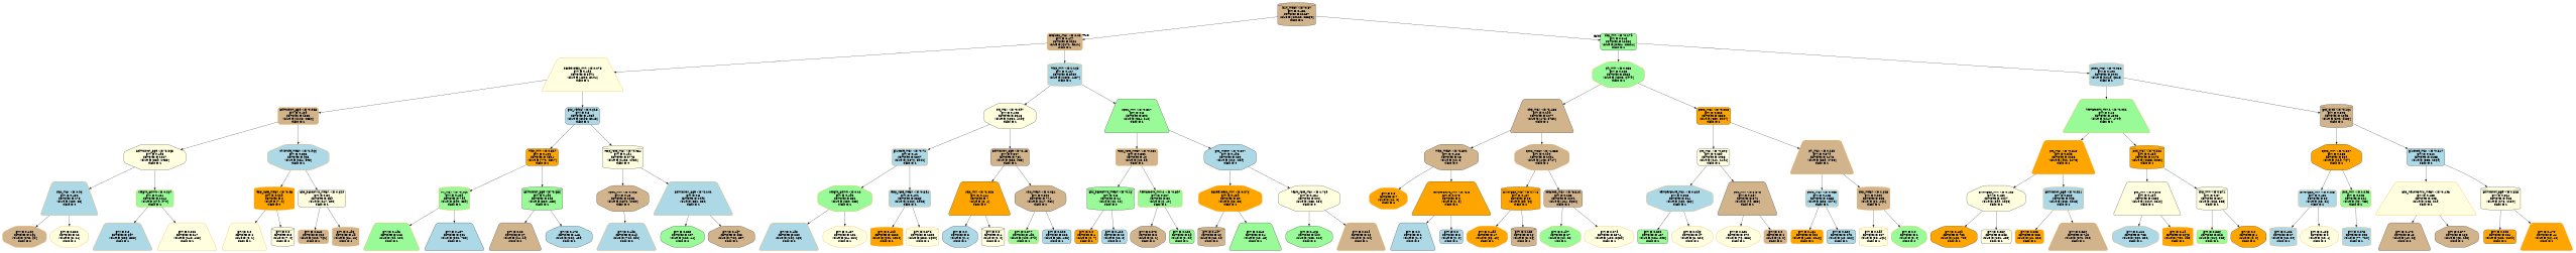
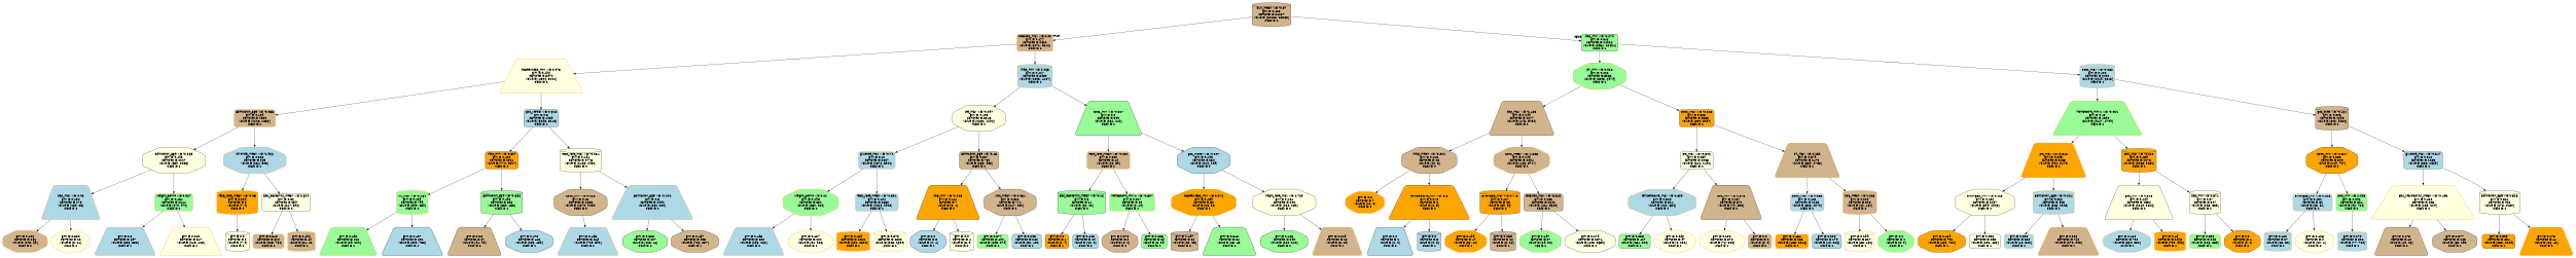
  digraph {
    node [color=darkorange fillcolor=lightblue fontname=helvetica shape=octagon style="filled, rounded"]
    edge [fontname=helvetica]
    n1 [color=black fillcolor=tan label="bun_mean <= -0.37\ngini = 0.422\nsamples = 21157\nvalue = [10125, 23365]\nclass = 1" shape=cylinder]
    n2 [fillcolor=tan label="totalco2_max <= 0.02\ngini = 0.477\nsamples = 9921\nvalue = [6171, 9541]\nclass = 1" shape=box]
    n3 [color=black fillcolor=palegreen label="sbp_min <= -0.179\ngini = 0.346\nsamples = 11236\nvalue = [3954, 13824]\nclass = 1" shape=box]
    n4 [fillcolor=lightyellow label="baseexcess_min <= 0.073\ngini = 0.496\nsamples = 5971\nvalue = [4306, 5104]\nclass = 1" shape=trapezium]
    n5 [label="mbp_min <= 1.165\ngini = 0.417\nsamples = 3950\nvalue = [1865, 4437]\nclass = 1" shape=cylinder]
    n6 [fillcolor=palegreen label="ph_min <= 0.058\ngini = 0.265\nsamples = 5235\nvalue = [1305, 6979]\nclass = 1"]
    n7 [label="pco2_max <= -0.052\ngini = 0.402\nsamples = 6001\nvalue = [2649, 6845]\nclass = 1" shape=cylinder]
    n8 [fillcolor=tan label="admission_age <= -0.035\ngini = 0.469\nsamples = 1882\nvalue = [1113, 1856]\nclass = 1" shape=box]
    n9 [color=black label="gcs_verbal <= 0.618\ngini = 0.5\nsamples = 4089\nvalue = [3193, 3248]\nclass = 1" shape=box]
    n10 [color=black fillcolor=lightyellow label="ptt_max <= -0.097\ngini = 0.403\nsamples = 3648\nvalue = [1631, 4196]\nclass = 1"]
    n11 [color=black fillcolor=palegreen label="spo2_min <= -0.327\ngini = 0.5\nsamples = 302\nvalue = [234, 241]\nclass = 1" shape=trapezium]
    n12 [color=black fillcolor=lightyellow label="admission_age <= -2.265\ngini = 0.495\nsamples = 1217\nvalue = [859, 1053]\nclass = 1"]
    n13 [label="chloride_mean <= -1.966\ngini = 0.365\nsamples = 665\nvalue = [254, 803]\nclass = 1"]
    n14 [color=black fillcolor=orange label="mbp_min <= 0.527\ngini = 0.466\nsamples = 1314\nvalue = [770, 1317]\nclass = 1" shape=box]
    n15 [color=black fillcolor=lightyellow label="resp_rate_max <= -0.054\ngini = 0.494\nsamples = 2775\nvalue = [2423, 1931]\nclass = 0" shape=cylinder]
    n16 [label="sbp_max <= 0.96\ngini = 0.432\nsamples = 173\nvalue = [180, 83]\nclass = 0" shape=trapezium]
    n17 [fillcolor=palegreen label="weight_admit <= 0.267\ngini = 0.484\nsamples = 1044\nvalue = [679, 970]\nclass = 1" shape=box]
    n18 [fillcolor=orange label="resp_rate_mean <= -0.95\ngini = 0.219\nsamples = 6\nvalue = [7, 1]\nclass = 0" shape=cylinder]
    n19 [color=black fillcolor=lightyellow label="abs_basophils_mean <= 0.629\ngini = 0.36\nsamples = 659\nvalue = [247, 802]\nclass = 1" shape=box]
    n20 [fillcolor=tan label="gini = 0.406\nsamples = 161\nvalue = [175, 69]\nclass = 0"]
    n21 [fillcolor=lightyellow label="gini = 0.388\nsamples = 12\nvalue = [5, 14]\nclass = 1"]
    n22 [label="gini = 0.5\nsamples = 697\nvalue = [536, 555]\nclass = 1" shape=trapezium]
    n23 [fillcolor=lightyellow label="gini = 0.381\nsamples = 347\nvalue = [143, 415]\nclass = 1" shape=trapezium]
-   n24 [fillcolor=lightyellow label="gini = 0.0\nsamples = 1\nvalue = [0, 1]\nclass = 1" shape=trapezium]
    n25 [color=black fillcolor=lightyellow label="gini = 0.0\nsamples = 5\nvalue = [7, 0]\nclass = 0" shape=cylinder]
    n26 [fillcolor=tan label="gini = 0.342\nsamples = 610\nvalue = [213, 761]\nclass = 1" shape=box]
    n27 [fillcolor=tan label="gini = 0.496\nsamples = 49\nvalue = [34, 41]\nclass = 1" shape=cylinder]
    n28 [fillcolor=palegreen label="inr_max <= -0.462\ngini = 0.429\nsamples = 799\nvalue = [390, 859]\nclass = 1" shape=cylinder]
    n29 [color=black fillcolor=palegreen label="admission_age <= -1.656\ngini = 0.496\nsamples = 515\nvalue = [380, 458]\nclass = 1" shape=cylinder]
    n30 [color=black fillcolor=tan label="spo2_min <= 0.268\ngini = 0.48\nsamples = 1683\nvalue = [1572, 1050]\nclass = 0"]
    n31 [label="admission_age <= -2.101\ngini = 0.5\nsamples = 1092\nvalue = [851, 881]\nclass = 1" shape=trapezium]
    n32 [fillcolor=palegreen label="gini = 0.498\nsamples = 118\nvalue = [89, 101]\nclass = 1" shape=trapezium]
    n33 [color=black label="gini = 0.407\nsamples = 681\nvalue = [301, 758]\nclass = 1" shape=trapezium]
    n34 [color=black fillcolor=tan label="gini = 0.28\nsamples = 67\nvalue = [94, 19]\nclass = 0" shape=trapezium]
    n35 [color=black label="gini = 0.478\nsamples = 448\nvalue = [286, 439]\nclass = 1"]
    n36 [label="gini = 0.495\nsamples = 849\nvalue = [719, 591]\nclass = 0" shape=trapezium]
    n37 [color=black fillcolor=palegreen label="gini = 0.385\nsamples = 107\nvalue = [125, 44]\nclass = 0"]
    n38 [color=black fillcolor=tan label="gini = 0.497\nsamples = 985\nvalue = [726, 837]\nclass = 1"]
    n39 [label="glucose_max <= -0.71\ngini = 0.42\nsamples = 2867\nvalue = [1376, 3211]\nclass = 1" shape=box]
    n40 [color=black fillcolor=tan label="admission_age <= -2.45\ngini = 0.327\nsamples = 781\nvalue = [255, 985]\nclass = 1" shape=box]
    n41 [fillcolor=tan label="resp_rate_mean <= -0.281\ngini = 0.382\nsamples = 46\nvalue = [18, 52]\nclass = 1" shape=box]
    n42 [color=black label="gcs_motor <= -0.307\ngini = 0.498\nsamples = 256\nvalue = [216, 189]\nclass = 0"]
    n43 [fillcolor=palegreen label="weight_admit <= 0.11\ngini = 0.498\nsamples = 331\nvalue = [250, 283]\nclass = 1"]
    n44 [label="resp_rate_mean <= -0.394\ngini = 0.401\nsamples = 2536\nvalue = [1126, 2928]\nclass = 1" shape=box]
    n45 [color=black fillcolor=orange label="sbp_min <= -1.123\ngini = 0.444\nsamples = 7\nvalue = [8, 4]\nclass = 0" shape=trapezium]
    n46 [color=black fillcolor=tan label="wbc_mean <= 0.054\ngini = 0.321\nsamples = 774\nvalue = [247, 981]\nclass = 1"]
    n47 [label="gini = 0.495\nsamples = 230\nvalue = [196, 162]\nclass = 0" shape=trapezium]
    n48 [fillcolor=lightyellow label="gini = 0.427\nsamples = 101\nvalue = [54, 121]\nclass = 1"]
    n49 [fillcolor=orange label="gini = 0.429\nsamples = 1228\nvalue = [601, 1328]\nclass = 1" shape=cylinder]
    n50 [fillcolor=lightyellow label="gini = 0.372\nsamples = 1308\nvalue = [525, 1600]\nclass = 1" shape=cylinder]
    n51 [color=black label="gini = 0.0\nsamples = 3\nvalue = [0, 4]\nclass = 1"]
    n52 [color=black fillcolor=lightyellow label="gini = 0.0\nsamples = 4\nvalue = [8, 0]\nclass = 0" shape=cylinder]
    n53 [fillcolor=palegreen label="gini = 0.377\nsamples = 492\nvalue = [195, 579]\nclass = 1" shape=box]
    n54 [color=black label="gini = 0.203\nsamples = 282\nvalue = [52, 402]\nclass = 1" shape=box]
    n55 [color=black fillcolor=palegreen label="abs_basophils_mean <= -0.16\ngini = 0.5\nsamples = 14\nvalue = [12, 12]\nclass = 0" shape=cylinder]
    n56 [fillcolor=palegreen label="hematocrit_min.1 <= -0.597\ngini = 0.227\nsamples = 32\nvalue = [6, 40]\nclass = 1" shape=box]
    n57 [fillcolor=orange label="baseexcess_min <= 0.276\ngini = 0.439\nsamples = 50\nvalue = [28, 58]\nclass = 1"]
    n58 [color=black fillcolor=lightyellow label="heart_rate_max <= 1.769\ngini = 0.484\nsamples = 206\nvalue = [188, 131]\nclass = 0"]
    n59 [color=black fillcolor=orange label="gini = 0.0\nsamples = 4\nvalue = [0, 7]\nclass = 1" shape=box]
    n60 [color=black label="gini = 0.415\nsamples = 10\nvalue = [12, 5]\nclass = 0" shape=box]
    n61 [color=black fillcolor=tan label="gini = 0.375\nsamples = 3\nvalue = [3, 1]\nclass = 0"]
    n62 [color=black fillcolor=palegreen label="gini = 0.133\nsamples = 29\nvalue = [3, 39]\nclass = 1" shape=box]
    n63 [color=black fillcolor=tan label="gini = 0.497\nsamples = 16\nvalue = [15, 13]\nclass = 0" shape=cylinder]
    n64 [color=black fillcolor=palegreen label="gini = 0.348\nsamples = 34\nvalue = [13, 45]\nclass = 1" shape=trapezium]
    n65 [color=black fillcolor=palegreen label="gini = 0.468\nsamples = 190\nvalue = [185, 110]\nclass = 0"]
    n66 [fillcolor=tan label="gini = 0.219\nsamples = 16\nvalue = [3, 21]\nclass = 1" shape=trapezium]
    n67 [color=black fillcolor=tan label="sbp_max <= -2.488\ngini = 0.199\nsamples = 2677\nvalue = [475, 3752]\nclass = 1" shape=trapezium]
    n68 [color=black fillcolor=orange label="pco2_max <= -0.223\ngini = 0.325\nsamples = 2558\nvalue = [830, 3227]\nclass = 1" shape=box]
    n69 [fillcolor=palegreen label="hematocrit_min.1 <= -0.021\ngini = 0.43\nsamples = 4308\nvalue = [2147, 4709]\nclass = 1" shape=trapezium]
    n70 [color=black fillcolor=tan label="gcs_eyes <= -0.461\ngini = 0.308\nsamples = 1693\nvalue = [502, 2136]\nclass = 1" shape=cylinder]
    n71 [color=black fillcolor=tan label="mbp_mean <= -2.501\ngini = 0.415\nsamples = 13\nvalue = [12, 5]\nclass = 0"]
    n72 [fillcolor=tan label="spo2_mean <= -4.355\ngini = 0.196\nsamples = 2664\nvalue = [463, 3747]\nclass = 1"]
    n73 [color=black fillcolor=lightyellow label="ptt_max <= -0.306\ngini = 0.239\nsamples = 1085\nvalue = [241, 1494]\nclass = 1" shape=box]
    n74 [fillcolor=tan label="ph_max <= 0.152\ngini = 0.379\nsamples = 1473\nvalue = [589, 1733]\nclass = 1" shape=trapezium]
    n75 [fillcolor=orange label="gini = 0.0\nsamples = 7\nvalue = [11, 0]\nclass = 0"]
    n76 [color=black fillcolor=orange label="temperature_min <= -3.3\ngini = 0.278\nsamples = 6\nvalue = [1, 5]\nclass = 1" shape=trapezium]
    n77 [color=black fillcolor=orange label="aniongap_max <= 2.773\ngini = 0.467\nsamples = 63\nvalue = [39, 66]\nclass = 1" shape=cylinder]
    n78 [color=black fillcolor=tan label="totalco2_max <= -3.342\ngini = 0.185\nsamples = 2601\nvalue = [424, 3681]\nclass = 1" shape=box]
    n79 [color=black label="gini = 0.0\nsamples = 1\nvalue = [1, 0]\nclass = 0" shape=trapezium]
-   n80 [color=black label="gini = 0.0\nsamples = 5\nvalue = [0, 5]\nclass = 1" shape=box]
+   n80 [color=black label="gini = 0.0\nsamples = 5\nvalue = [0, 5]\nclass = 1" shape=cylinder]
    n81 [fillcolor=orange label="gini = 0.499\nsamples = 47\nvalue = [36, 40]\nclass = 1"]
    n82 [color=black fillcolor=tan label="gini = 0.185\nsamples = 16\nvalue = [3, 26]\nclass = 1" shape=cylinder]
    n83 [fillcolor=palegreen label="gini = 0.497\nsamples = 27\nvalue = [19, 22]\nwbc = 1"]
-   n84 [fillcolor=lightyellow label="gini = 0.179\nsamples = 2574\nvalue = [405, 3659]\nclass = 1"]
+   n84 [color=black fillcolor=lightyellow label="gini = 0.179\nsamples = 2574\nvalue = [405, 3659]\nclass = 1"]
    n85 [label="temperature_max <= 0.829\ngini = 0.318\nsamples = 514\nvalue = [162, 656]\nclass = 1"]
    n86 [color=black fillcolor=tan label="po2_min <= 6.878\ngini = 0.157\nsamples = 571\nvalue = [79, 838]\nclass = 1" shape=trapezium]
    n87 [label="pco2_max <= 0.033\ngini = 0.415\nsamples = 1155\nvalue = [528, 1272]\nclass = 1" shape=box]
    n88 [fillcolor=tan label="sbp_mean <= 1.615\ngini = 0.206\nsamples = 318\nvalue = [61, 461]\nclass = 1" shape=cylinder]
    n89 [color=black fillcolor=palegreen label="gini = 0.358\nsamples = 417\nvalue = [154, 505]\nclass = 1" shape=box]
    n90 [fillcolor=lightyellow label="gini = 0.096\nsamples = 97\nvalue = [8, 151]\nclass = 1"]
    n91 [fillcolor=lightyellow label="gini = 0.152\nsamples = 570\nvalue = [76, 838]\nclass = 1"]
    n92 [fillcolor=tan label="gini = 0.0\nsamples = 1\nvalue = [3, 0]\nclass = 0" shape=box]
    n93 [fillcolor=orange label="gini = 0.434\nsamples = 982\nvalue = [488, 1046]\nclass = 1" shape=box]
    n94 [color=black label="gini = 0.256\nsamples = 173\nvalue = [40, 226]\nclass = 1" shape=box]
    n95 [fillcolor=lightyellow label="gini = 0.199\nsamples = 317\nvalue = [58, 461]\nclass = 1" shape=cylinder]
    n96 [fillcolor=palegreen label="gini = 0.0\nsamples = 1\nvalue = [3, 0]\nclass = 0"]
    n97 [fillcolor=orange label="ptt_max <= -0.348\ngini = 0.393\nsamples = 2135\nvalue = [912, 2478]\nclass = 1" shape=trapezium]
    n98 [color=black fillcolor=orange label="po2_max <= -0.212\ngini = 0.459\nsamples = 2173\nvalue = [1235, 2231]\nclass = 1" shape=cylinder]
    n99 [color=black fillcolor=orange label="spo2_min <= -1.517\ngini = 0.233\nsamples = 560\nvalue = [119, 767]\nclass = 1"]
    n100 [color=black label="glucose_max <= -0.547\ngini = 0.342\nsamples = 1133\nvalue = [383, 1369]\nclass = 1" shape=box]
    n101 [color=black fillcolor=lightyellow label="aniongap_min <= 0.425\ngini = 0.436\nsamples = 1167\nvalue = [599, 1263]\nclass = 1"]
    n102 [label="admission_age <= -0.224\ngini = 0.326\nsamples = 968\nvalue = [313, 1215]\nclass = 1" shape=cylinder]
    n103 [color=black fillcolor=lightyellow label="gcs_min <= 0.318\ngini = 0.469\nsamples = 1856\nvalue = [1110, 1846]\nclass = 1" shape=trapezium]
    n104 [color=black fillcolor=lightyellow label="sbp_min <= 2.574\ngini = 0.37\nsamples = 317\nvalue = [125, 385]\nclass = 1" shape=cylinder]
    n105 [color=black fillcolor=orange label="gini = 0.469\nsamples = 782\nvalue = [468, 780]\nclass = 1"]
    n106 [color=black fillcolor=lightyellow label="gini = 0.336\nsamples = 385\nvalue = [131, 483]\nclass = 1" shape=box]
-   n107 [fillcolor=orange label="gini = 0.205\nsamples = 225\nvalue = [41, 312]\nclass = 1" shape=box]
+   n107 [label="gini = 0.205\nsamples = 225\nvalue = [41, 312]\nclass = 1" shape=box]
    n108 [fillcolor=tan label="gini = 0.356\nsamples = 743\nvalue = [272, 903]\nclass = 1" shape=trapezium]
-   n109 [label="gini = 0.418\nsamples = 783\nvalue = [360, 851]\nclass = 1"]
+   n109 [label="gini = 0.418\nsamples = 783\nvalue = [360, 851]\nvalue = 1"]
    n110 [fillcolor=orange label="gini = 0.49\nsamples = 1073\nvalue = [750, 995]\nclass = 1" shape=cylinder]
    n111 [fillcolor=palegreen label="gini = 0.356\nsamples = 313\nvalue = [116, 385]\nclass = 1" shape=box]
    n112 [color=black fillcolor=orange label="gini = 0.0\nsamples = 4\nvalue = [9, 0]\nclass = 0"]
    n113 [label="aniongap_min <= 0.425\ngini = 0.481\nsamples = 36\nvalue = [23, 34]\nclass = 1" shape=box]
    n114 [fillcolor=palegreen label="po2_min <= 1.295\ngini = 0.205\nsamples = 524\nvalue = [96, 733]\nclass = 1" shape=box]
    n115 [fillcolor=lightyellow label="abs_neutrophils_mean <= -0.493\ngini = 0.438\nsamples = 205\nvalue = [105, 219]\nclass = 1" shape=trapezium]
    n116 [color=black fillcolor=lightyellow label="admission_age <= 1.515\ngini = 0.314\nsamples = 928\nvalue = [278, 1150]\nclass = 1" shape=cylinder]
    n117 [label="gini = 0.422\nsamples = 27\nvalue = [13, 30]\nclass = 1" shape=cylinder]
    n118 [fillcolor=lightyellow label="gini = 0.408\nsamples = 9\nvalue = [10, 4]\nclass = 0"]
    n119 [label="gini = 0.175\nsamples = 508\nvalue = [77, 720]\nclass = 1" shape=cylinder]
    n120 [color=black fillcolor=tan label="gini = 0.478\nsamples = 42\nvalue = [40, 26]\nclass = 0" shape=trapezium]
    n121 [color=black fillcolor=tan label="gini = 0.377\nsamples = 163\nvalue = [65, 193]\nclass = 1"]
    n122 [color=black fillcolor=orange label="gini = 0.302\nsamples = 884\nvalue = [252, 1109]\nclass = 1" shape=box]
    n123 [fillcolor=orange label="gini = 0.475\nsamples = 44\nvalue = [26, 41]\nclass = 1" shape=trapezium]
    n1 -> n2 [headlabel=True labelangle=45 labeldistance=2.5]
    n1 -> n3 [headlabel=False labelangle=-45 labeldistance=2.5]
    n2 -> n4
    n2 -> n5
    n3 -> n6
    n3 -> n7
    n4 -> n8
    n4 -> n9
    n5 -> n10
    n5 -> n11
    n6 -> n67
    n6 -> n68
    n7 -> n69
    n7 -> n70
    n8 -> n12
    n8 -> n13
    n9 -> n14
    n9 -> n15
    n10 -> n39
    n10 -> n40
    n11 -> n41
    n11 -> n42
    n12 -> n16
    n12 -> n17
    n13 -> n18
    n13 -> n19
    n14 -> n28
    n14 -> n29
    n15 -> n30
    n15 -> n31
    n16 -> n20
    n16 -> n21
    n17 -> n22
    n17 -> n23
-   n18 -> n24
    n18 -> n25
    n19 -> n26
    n19 -> n27
    n28 -> n32
    n28 -> n33
    n29 -> n34
    n29 -> n35
    n30 -> n36
    n31 -> n37
    n31 -> n38
    n39 -> n43
    n39 -> n44
    n40 -> n45
    n40 -> n46
    n41 -> n55
    n41 -> n56
    n42 -> n57
    n42 -> n58
    n43 -> n47
    n43 -> n48
    n44 -> n49
    n44 -> n50
    n45 -> n51
    n45 -> n52
    n46 -> n53
    n46 -> n54
    n55 -> n59
    n55 -> n60
    n56 -> n61
    n56 -> n62
    n57 -> n63
    n57 -> n64
    n58 -> n65
    n58 -> n66
    n67 -> n71
    n67 -> n72
    n68 -> n73
    n68 -> n74
    n69 -> n97
    n69 -> n98
    n70 -> n99
    n70 -> n100
    n71 -> n75
    n71 -> n76
    n72 -> n77
    n72 -> n78
    n73 -> n85
    n73 -> n86
    n74 -> n87
    n74 -> n88
    n76 -> n79
    n76 -> n80
    n77 -> n81
    n77 -> n82
    n78 -> n83
    n78 -> n84
    n85 -> n89
    n85 -> n90
    n86 -> n91
    n86 -> n92
    n87 -> n93
    n87 -> n94
    n88 -> n95
    n88 -> n96
    n97 -> n101
    n97 -> n102
    n98 -> n103
    n98 -> n104
    n99 -> n113
    n99 -> n114
    n100 -> n115
    n100 -> n116
    n101 -> n105
    n101 -> n106
    n102 -> n107
    n102 -> n108
    n103 -> n109
    n103 -> n110
    n104 -> n111
    n104 -> n112
    n113 -> n117
    n113 -> n118
    n114 -> n119
    n115 -> n120
    n115 -> n121
    n116 -> n122
    n116 -> n123
  }
